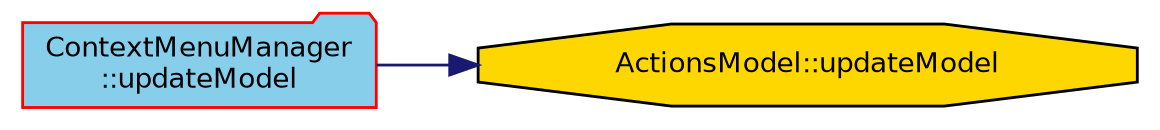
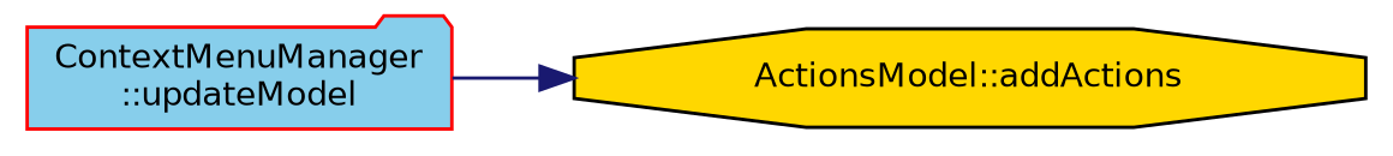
  digraph {
    rankdir=RL
    node [fontname=Helvetica fontsize=10 style=filled]
-   n1 [color=black fillcolor=gold fontcolor=black height=0.2 label="ActionsModel::updateModel" shape=octagon width=0.4]
+   n1 [color=black fillcolor=gold fontcolor=black height=0.2 label="ActionsModel::addActions" shape=octagon width=0.4]
    n2 [color=red fillcolor=skyblue height=0.2 label="ContextMenuManager\l::updateModel" shape=folder width=0.4]
    n1 -> n2 [color=midnightblue dir=back fontname=Helvetica fontsize=10 labelfontname=Helvetica labelfontsize=10 style=solid]
  }
